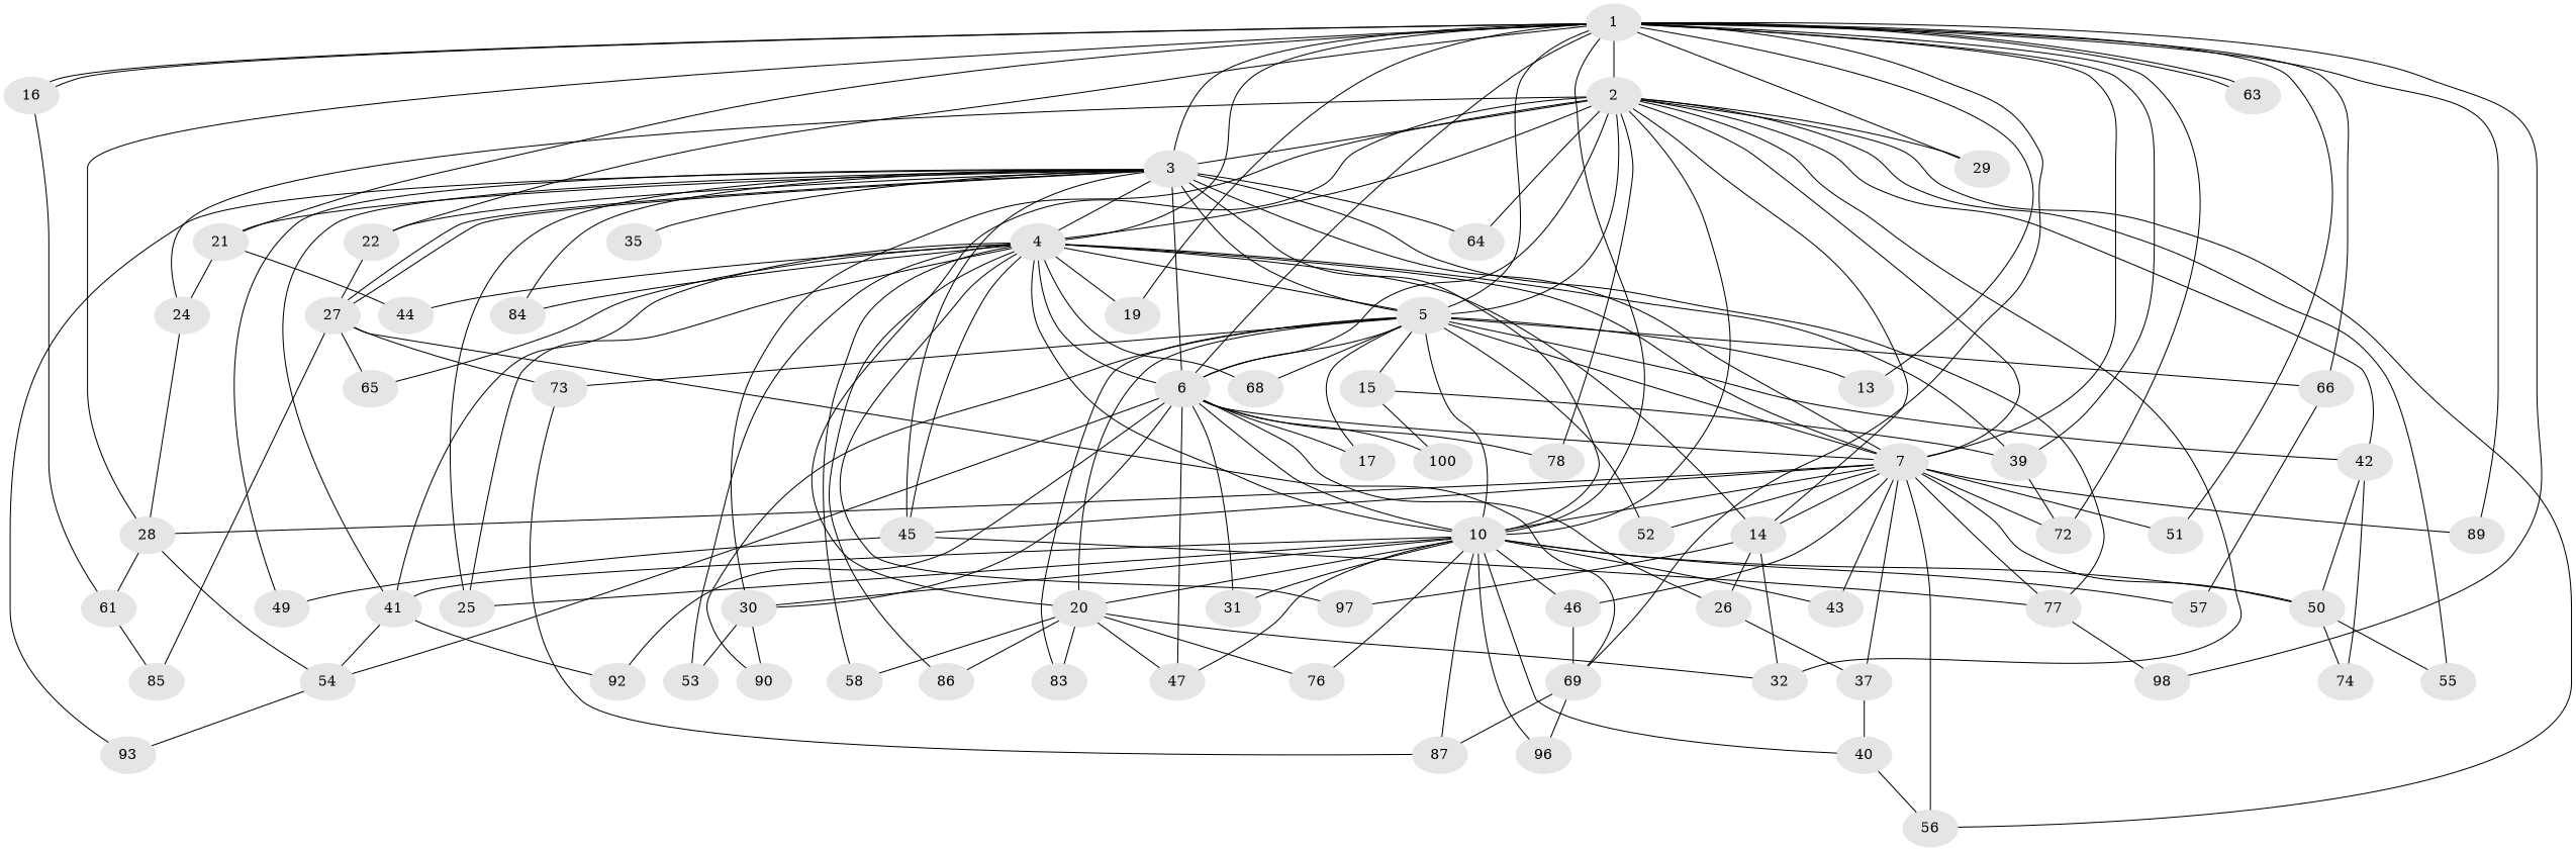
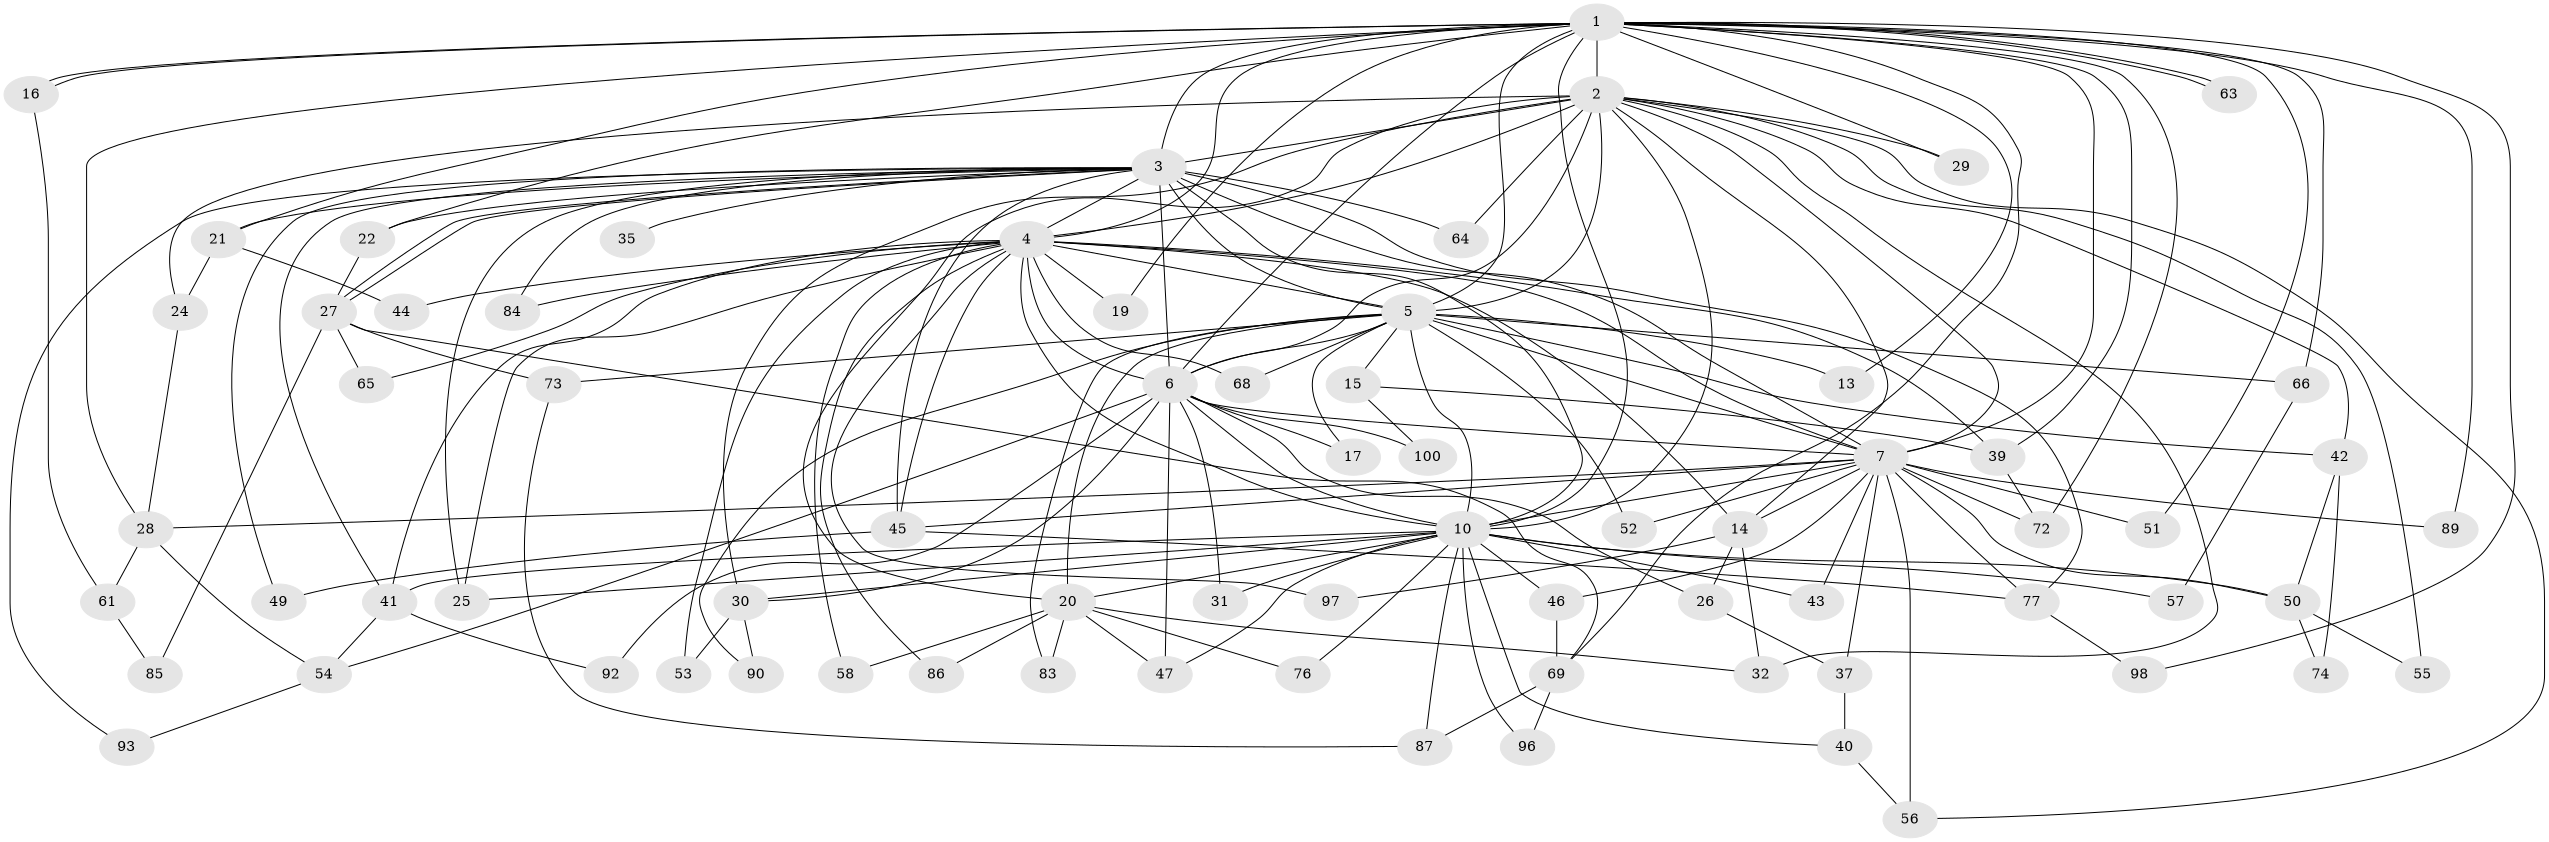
  graph {
    node [color=gray90 style=filled]
    1 [super="+62"]
    2 [super="+12"]
    3 [super="+8"]
    4 [super="+11"]
    5 [super="+9"]
    6 [super="+71"]
    7 [super="+18"]
    10 [super="+23"]
    13
    16
    19
    21
    22
    28 [super="+59"]
    29
    n16 [label=66]
    39 [super="+66"]
    51
    63
    69 [super="+82"]
    72 [super="+75"]
    89
    98
    14 [super="+48"]
    20 [super="+34"]
    24
    30 [super="+33"]
    32 [super="+70"]
    42
    55
    56
    64
-   78
    25 [super="+38"]
    27 [super="+60"]
    35
    41 [super="+79"]
    45 [super="+88"]
    49
    77 [super="+99"]
    84
    93
    44
    53
    58
    65
    68
    86
    97
    15
    17
    52
    73
    83
    90
    26
    31
    47 [super="+67"]
    54 [super="+91"]
    92
    100
    37
    43
    46
    50 [super="+95"]
    40 [super="+81"]
    57
    76
    87 [super="+94"]
    96
    61
    74
    85
    1 -- 2 [weight=2]
    1 -- 3 [weight=2]
    1 -- 4
    1 -- 5 [weight=2]
    1 -- 6
    1 -- 7
    1 -- 10
    1 -- 13
    1 -- 16
    1 -- 16
    1 -- 19
    1 -- 21
    1 -- 22
    1 -- 28
    1 -- 29
    1 -- n16
    1 -- 39
    1 -- 51
    1 -- 63
    1 -- 63
    1 -- 69
    1 -- 72
    1 -- 89
    1 -- 98
    2 -- 3 [weight=2]
    2 -- 4
    2 -- 5 [weight=3]
    2 -- 6
    2 -- 7
    2 -- 10
    2 -- 29
    2 -- 14
    2 -- 20
    2 -- 24
    2 -- 30
    2 -- 32
    2 -- 42
    2 -- 55
    2 -- 56
    2 -- 64
-   2 -- 78
    3 -- 4 [weight=2]
    3 -- 5 [weight=4]
    3 -- 6 [weight=2]
    3 -- 7 [weight=2]
    3 -- 10 [weight=2]
    3 -- 21
    3 -- 22
    3 -- 64
    3 -- 25
    3 -- 27
    3 -- 27
    3 -- 35
    3 -- 41
    3 -- 45
    3 -- 49
    3 -- 77
    3 -- 84
    3 -- 93
    4 -- 5 [weight=2]
    4 -- 6 [weight=2]
    4 -- 7
    4 -- 10
    4 -- 19
    4 -- 39
    4 -- 14
    4 -- 25
    4 -- 41
    4 -- 45
    4 -- 84
    4 -- 44
    4 -- 53
    4 -- 58
    4 -- 65
    4 -- 68
    4 -- 86
    4 -- 97
    5 -- 6 [weight=2]
    5 -- 7 [weight=2]
    5 -- 10 [weight=2]
    5 -- 13
    5 -- n16
    5 -- 20 [weight=2]
    5 -- 42
    5 -- 68
    5 -- 15 [weight=2]
    5 -- 17
    5 -- 52
    5 -- 73
    5 -- 83
    5 -- 90
    6 -- 7 [weight=2]
    6 -- 10
    6 -- 30
-   6 -- 78
    6 -- 17
    6 -- 26
    6 -- 31
    6 -- 47
    6 -- 54
    6 -- 92
    6 -- 100
    7 -- 10 [weight=2]
    7 -- 28
    7 -- 51
    7 -- 72
    7 -- 89
    7 -- 14
    7 -- 56
    7 -- 45
    7 -- 77
    7 -- 52
    7 -- 37
    7 -- 43
    7 -- 46
    7 -- 50
    10 -- 20
    10 -- 30
    10 -- 25
    10 -- 41
    10 -- 31
    10 -- 47
    10 -- 43
    10 -- 46
    10 -- 50
    10 -- 40
    10 -- 57
    10 -- 76
    10 -- 87
    10 -- 96
    16 -- 61
    21 -- 24
    21 -- 44
    22 -- 27
    28 -- 54
    28 -- 61
    n16 -- 57
    39 -- 72
    69 -- 87
    69 -- 96
    14 -- 32
    14 -- 97
    14 -- 26
    20 -- 32
    20 -- 58
    20 -- 86
    20 -- 83
    20 -- 47
    20 -- 76
    24 -- 28
    30 -- 53
    30 -- 90
    42 -- 50
    42 -- 74
    27 -- 69
    27 -- 65
    27 -- 73
    27 -- 85
    41 -- 54
    41 -- 92
    45 -- 49
    45 -- 77
    77 -- 98
    15 -- 39
    15 -- 100
    73 -- 87
    26 -- 37
    54 -- 93
    37 -- 40
    46 -- 69
    50 -- 55
    50 -- 74
    40 -- 56
    61 -- 85
  }
